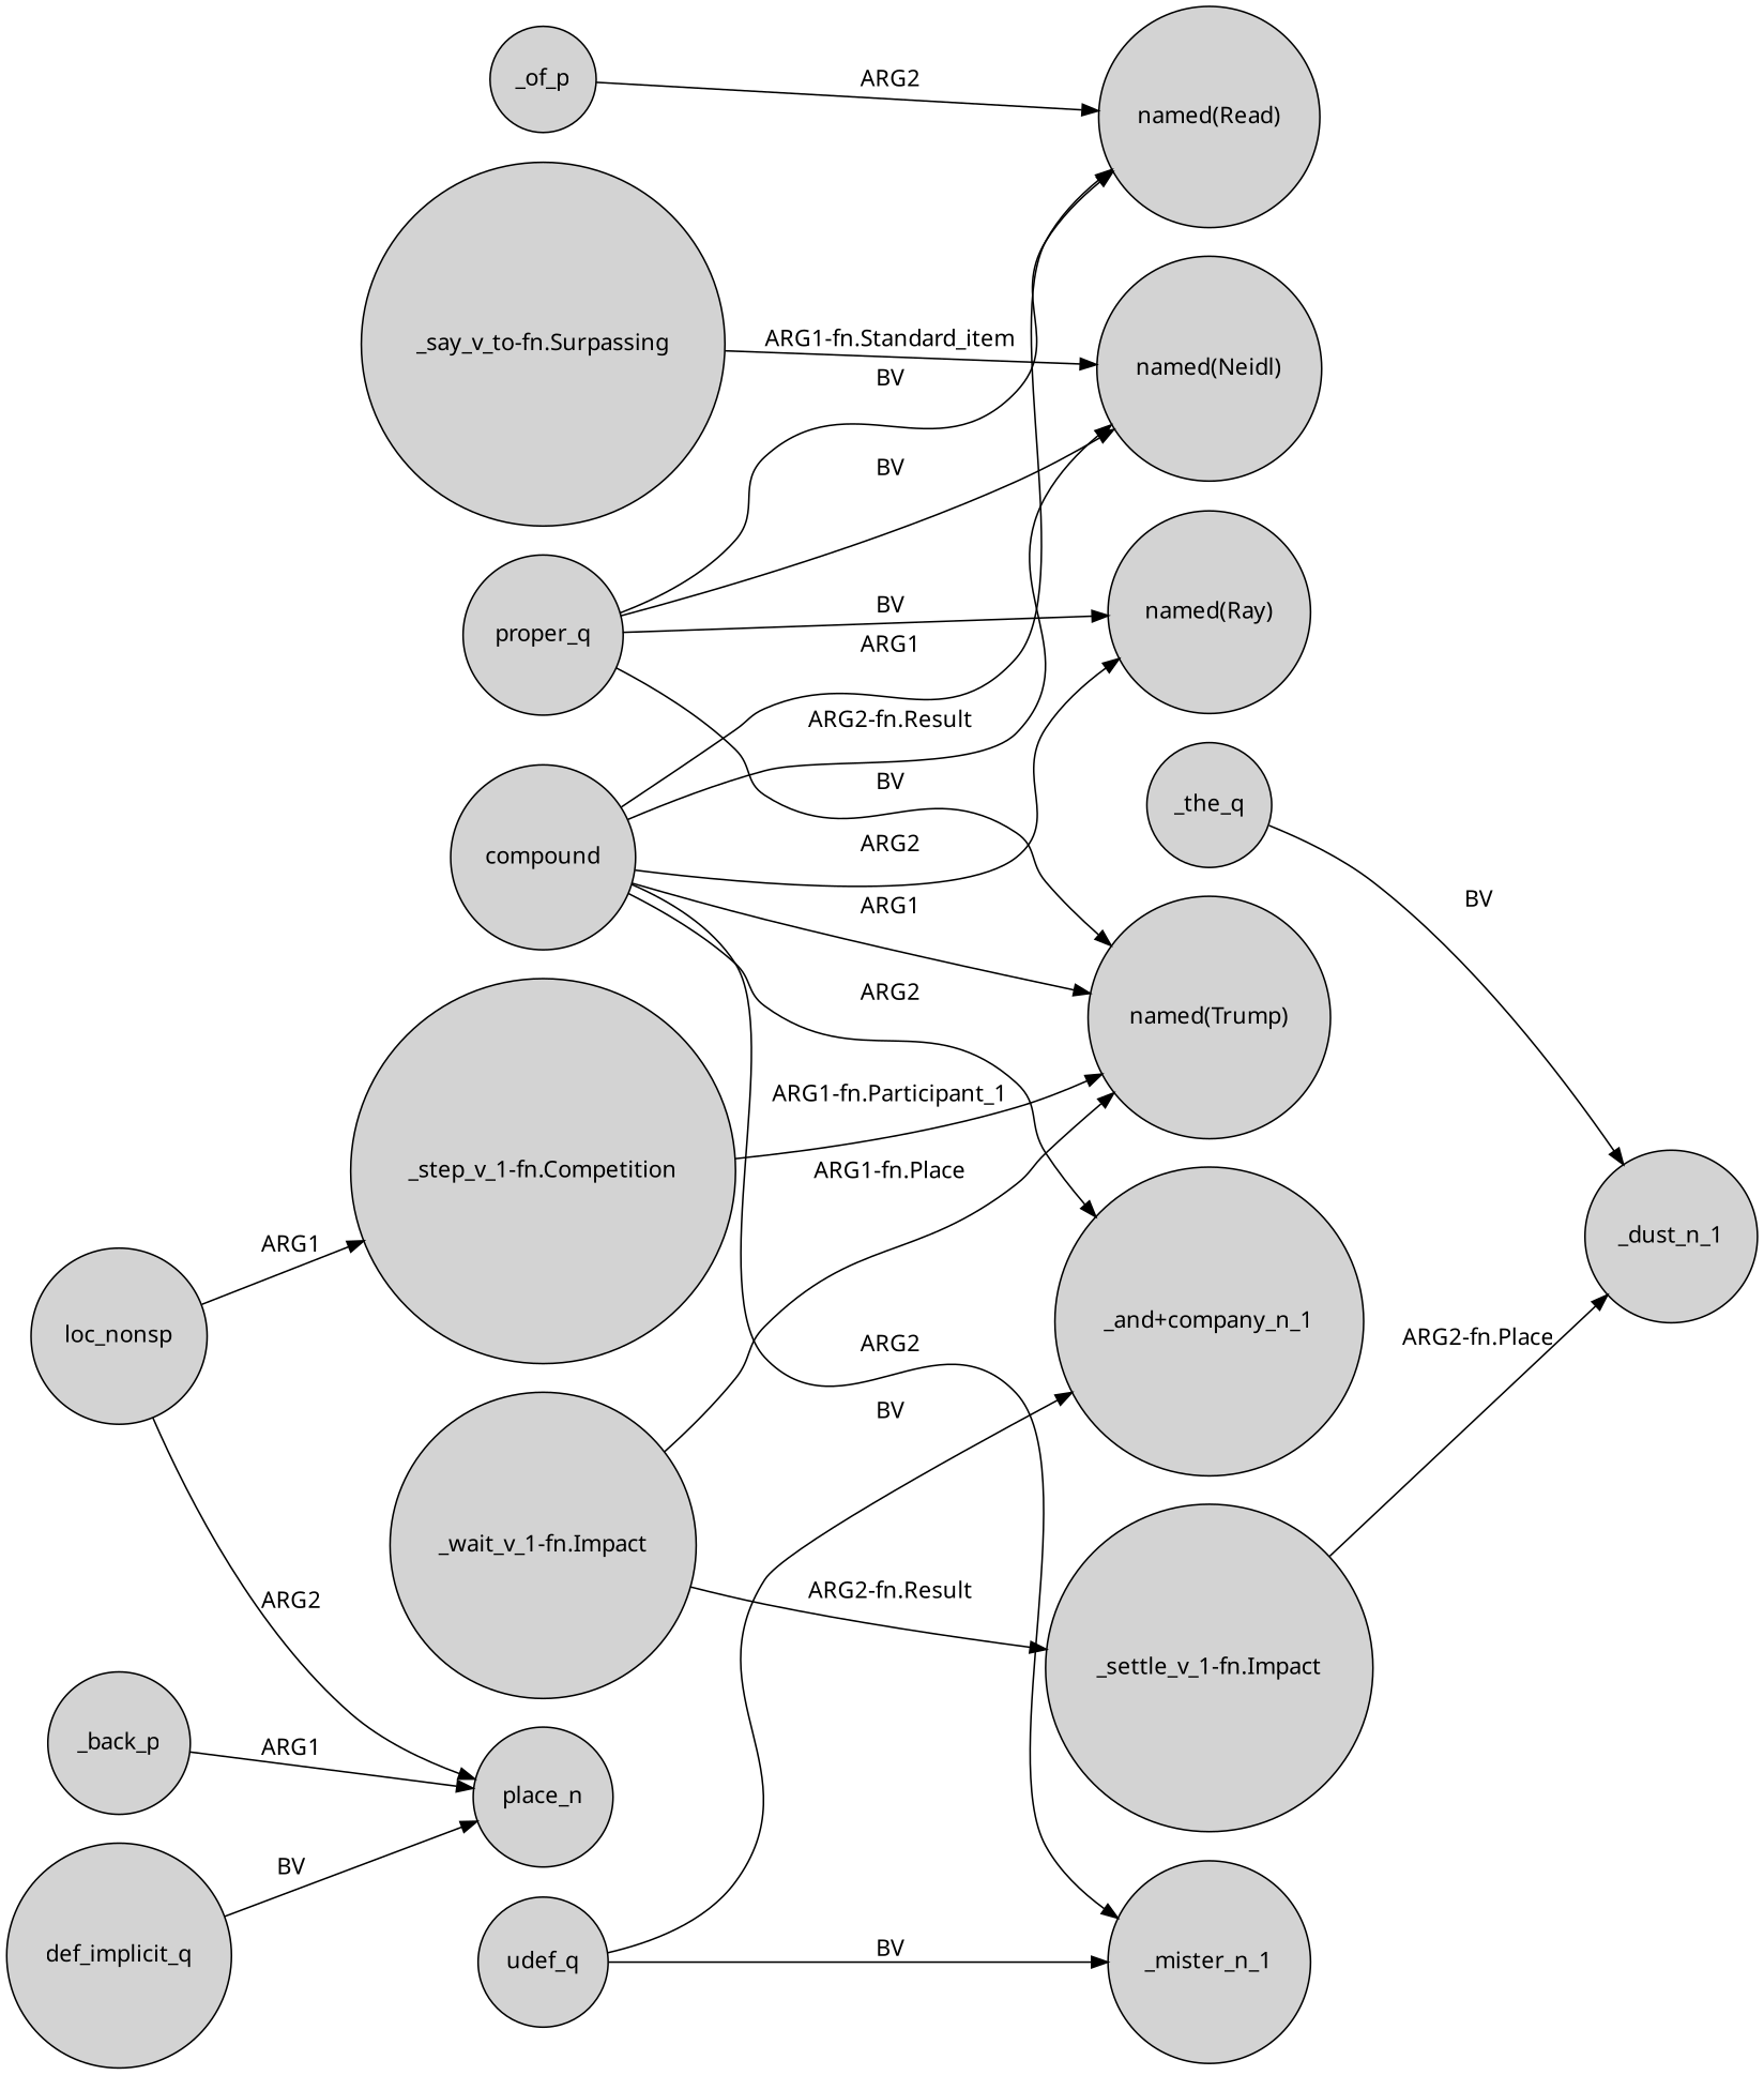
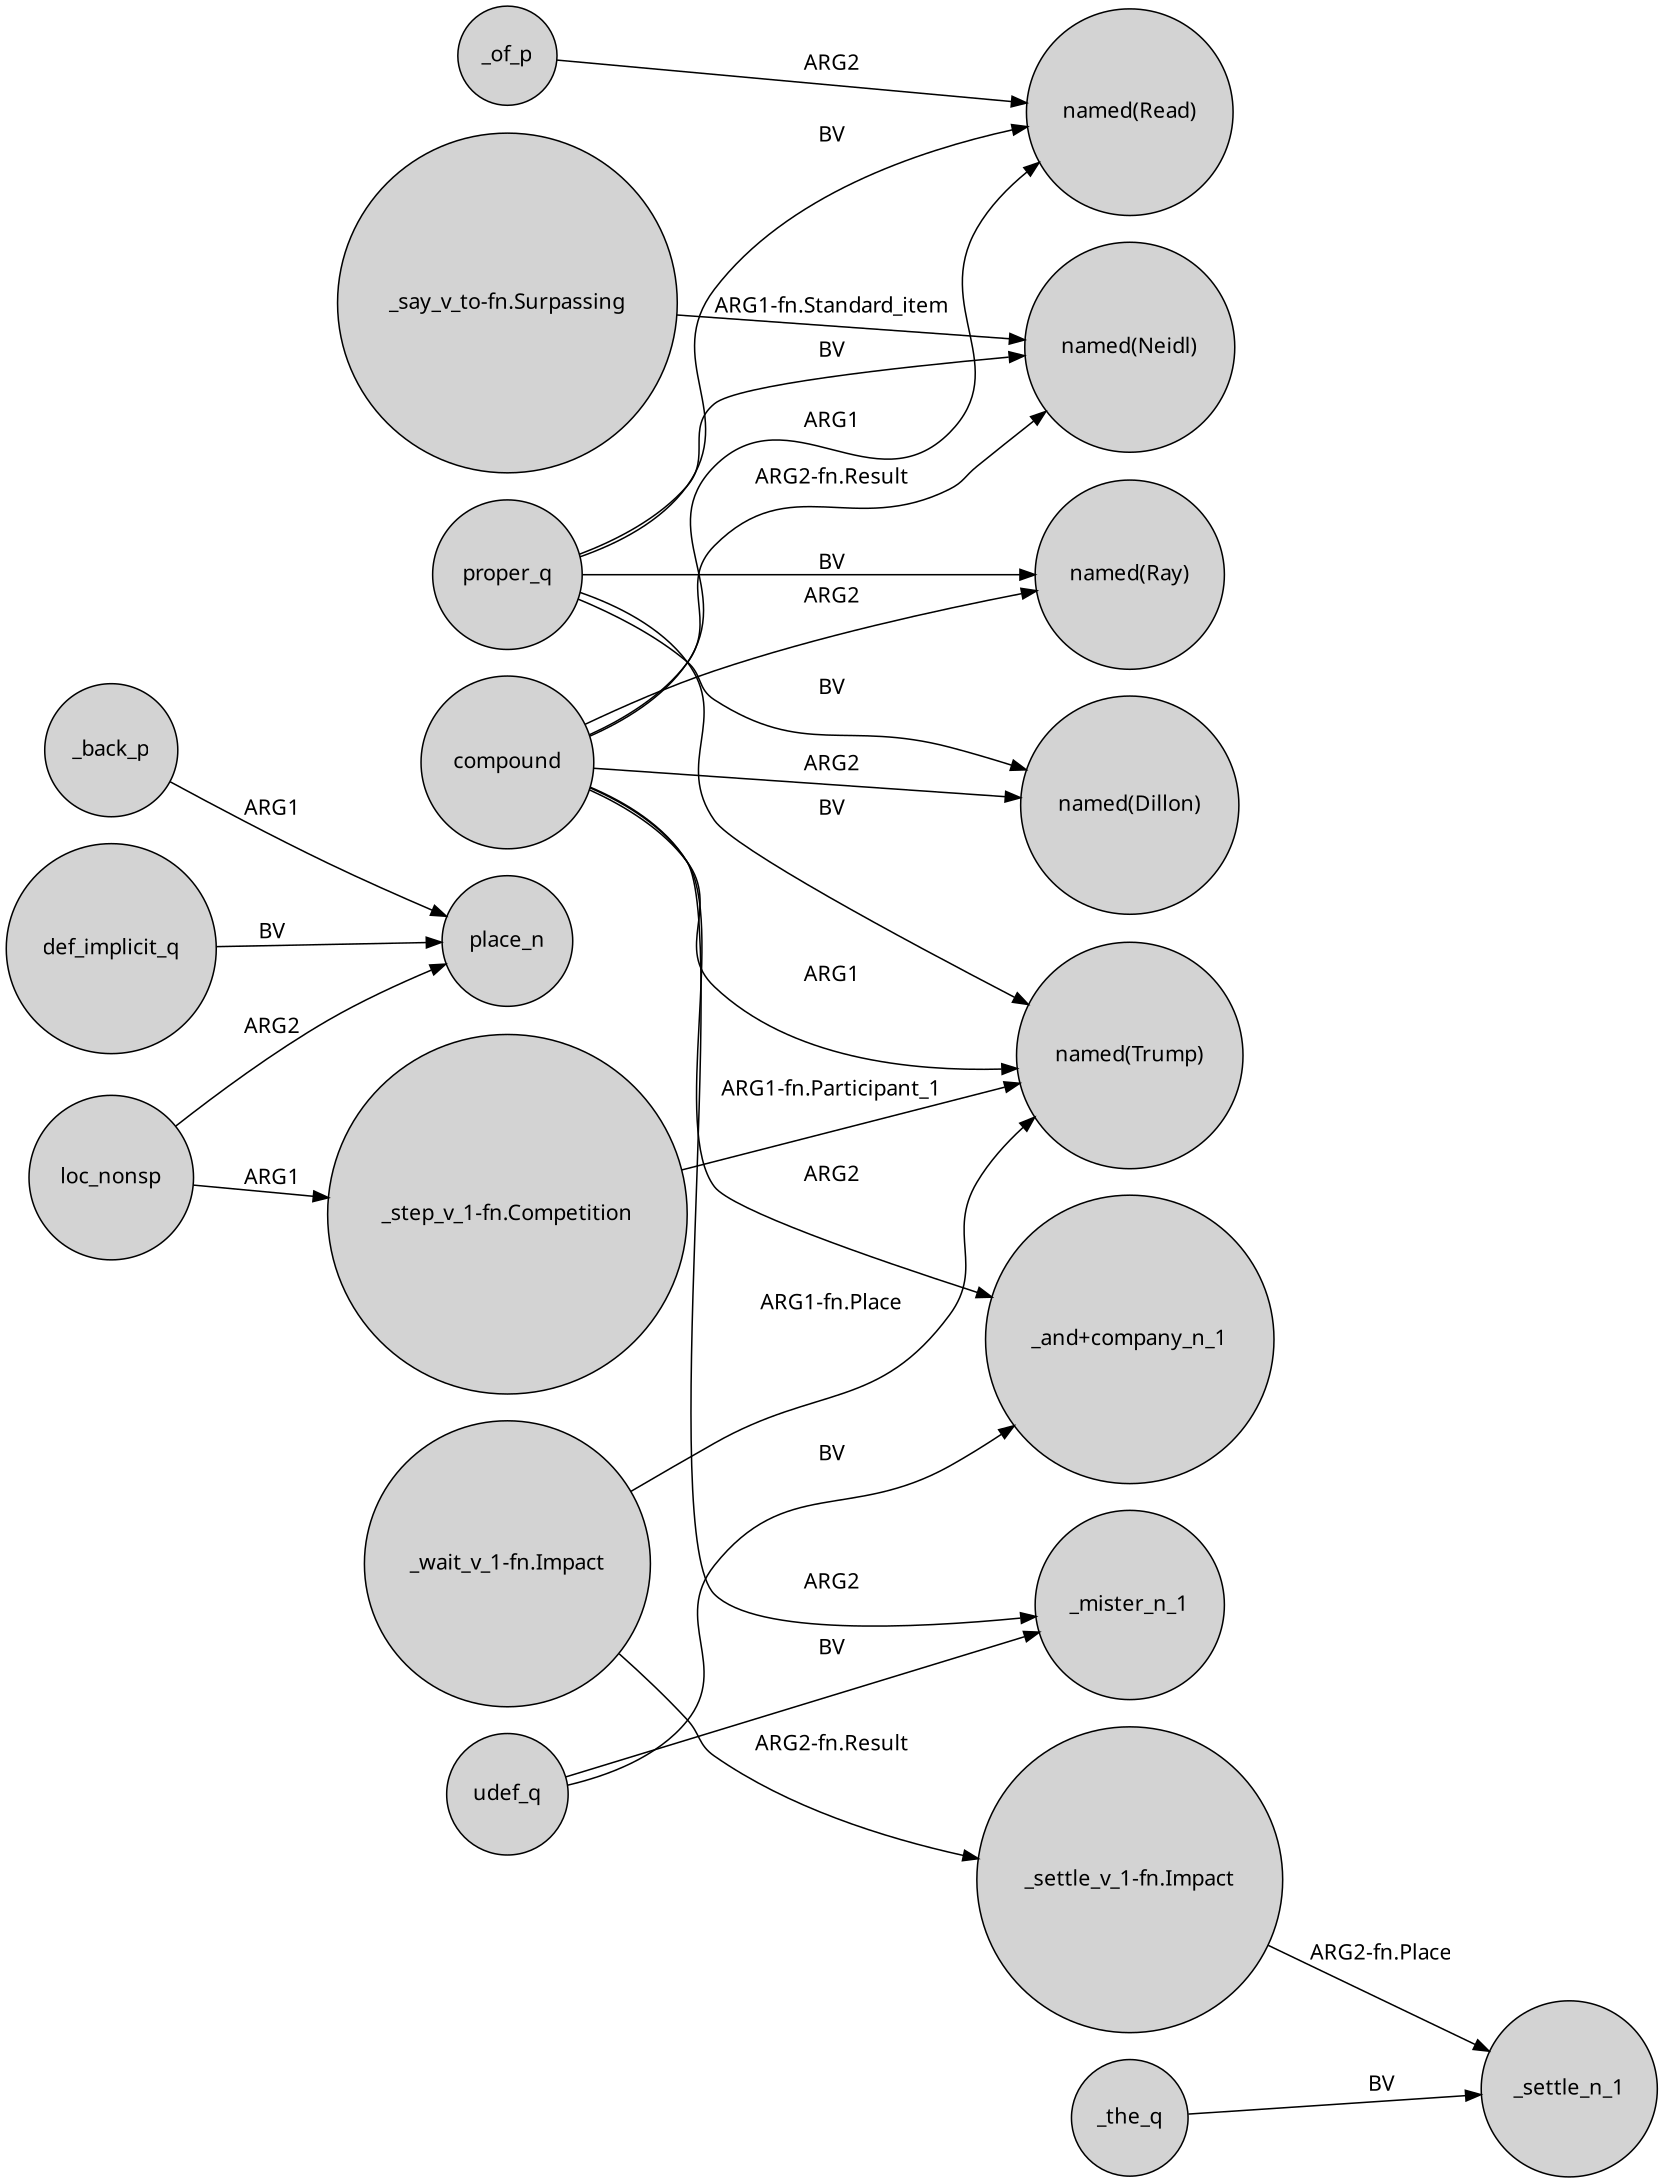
  digraph {
    fontname="Noto Sans"
    rankdir=LR
    node [fontname="Noto Sans" shape=circle style=filled]
    edge [fontname="Noto Sans"]
    proper_q
    "named(Read)"
    "named(Neidl)"
    "named(Trump)"
+   "named(Dillon)"
    "named(Ray)"
    compound
    _mister_n_1
    "_and+company_n_1"
    def_implicit_q
    place_n
    "_say_v_to-fn.Surpassing"
    _the_q
-   _dust_n_1
+   _dust_n_1 [label=_settle_n_1]
    udef_q
    "_step_v_1-fn.Competition"
    loc_nonsp
    _back_p
    "_wait_v_1-fn.Impact"
    "_settle_v_1-fn.Impact"
    _of_p
    proper_q -> "named(Read)" [label=BV]
    proper_q -> "named(Neidl)" [label=BV]
    proper_q -> "named(Trump)" [label=BV]
+   proper_q -> "named(Dillon)" [label=BV]
    proper_q -> "named(Ray)" [label=BV]
    compound -> "named(Read)" [label=ARG1]
    compound -> "named(Neidl)" [label="ARG2-fn.Result"]
    compound -> "named(Trump)" [label=ARG1]
+   compound -> "named(Dillon)" [label=ARG2]
    compound -> "named(Ray)" [label=ARG2]
    compound -> _mister_n_1 [label=ARG2]
    compound -> "_and+company_n_1" [label=ARG2]
    def_implicit_q -> place_n [label=BV]
    "_say_v_to-fn.Surpassing" -> "named(Neidl)" [label="ARG1-fn.Standard_item"]
    _the_q -> _dust_n_1 [label=BV]
    udef_q -> _mister_n_1 [label=BV]
    udef_q -> "_and+company_n_1" [label=BV]
    "_step_v_1-fn.Competition" -> "named(Trump)" [label="ARG1-fn.Participant_1"]
    loc_nonsp -> place_n [label=ARG2]
    loc_nonsp -> "_step_v_1-fn.Competition" [label=ARG1]
    _back_p -> place_n [label=ARG1]
    "_wait_v_1-fn.Impact" -> "named(Trump)" [label="ARG1-fn.Place"]
    "_wait_v_1-fn.Impact" -> "_settle_v_1-fn.Impact" [label="ARG2-fn.Result"]
    "_settle_v_1-fn.Impact" -> _dust_n_1 [label="ARG2-fn.Place"]
    _of_p -> "named(Read)" [label=ARG2]
  }
